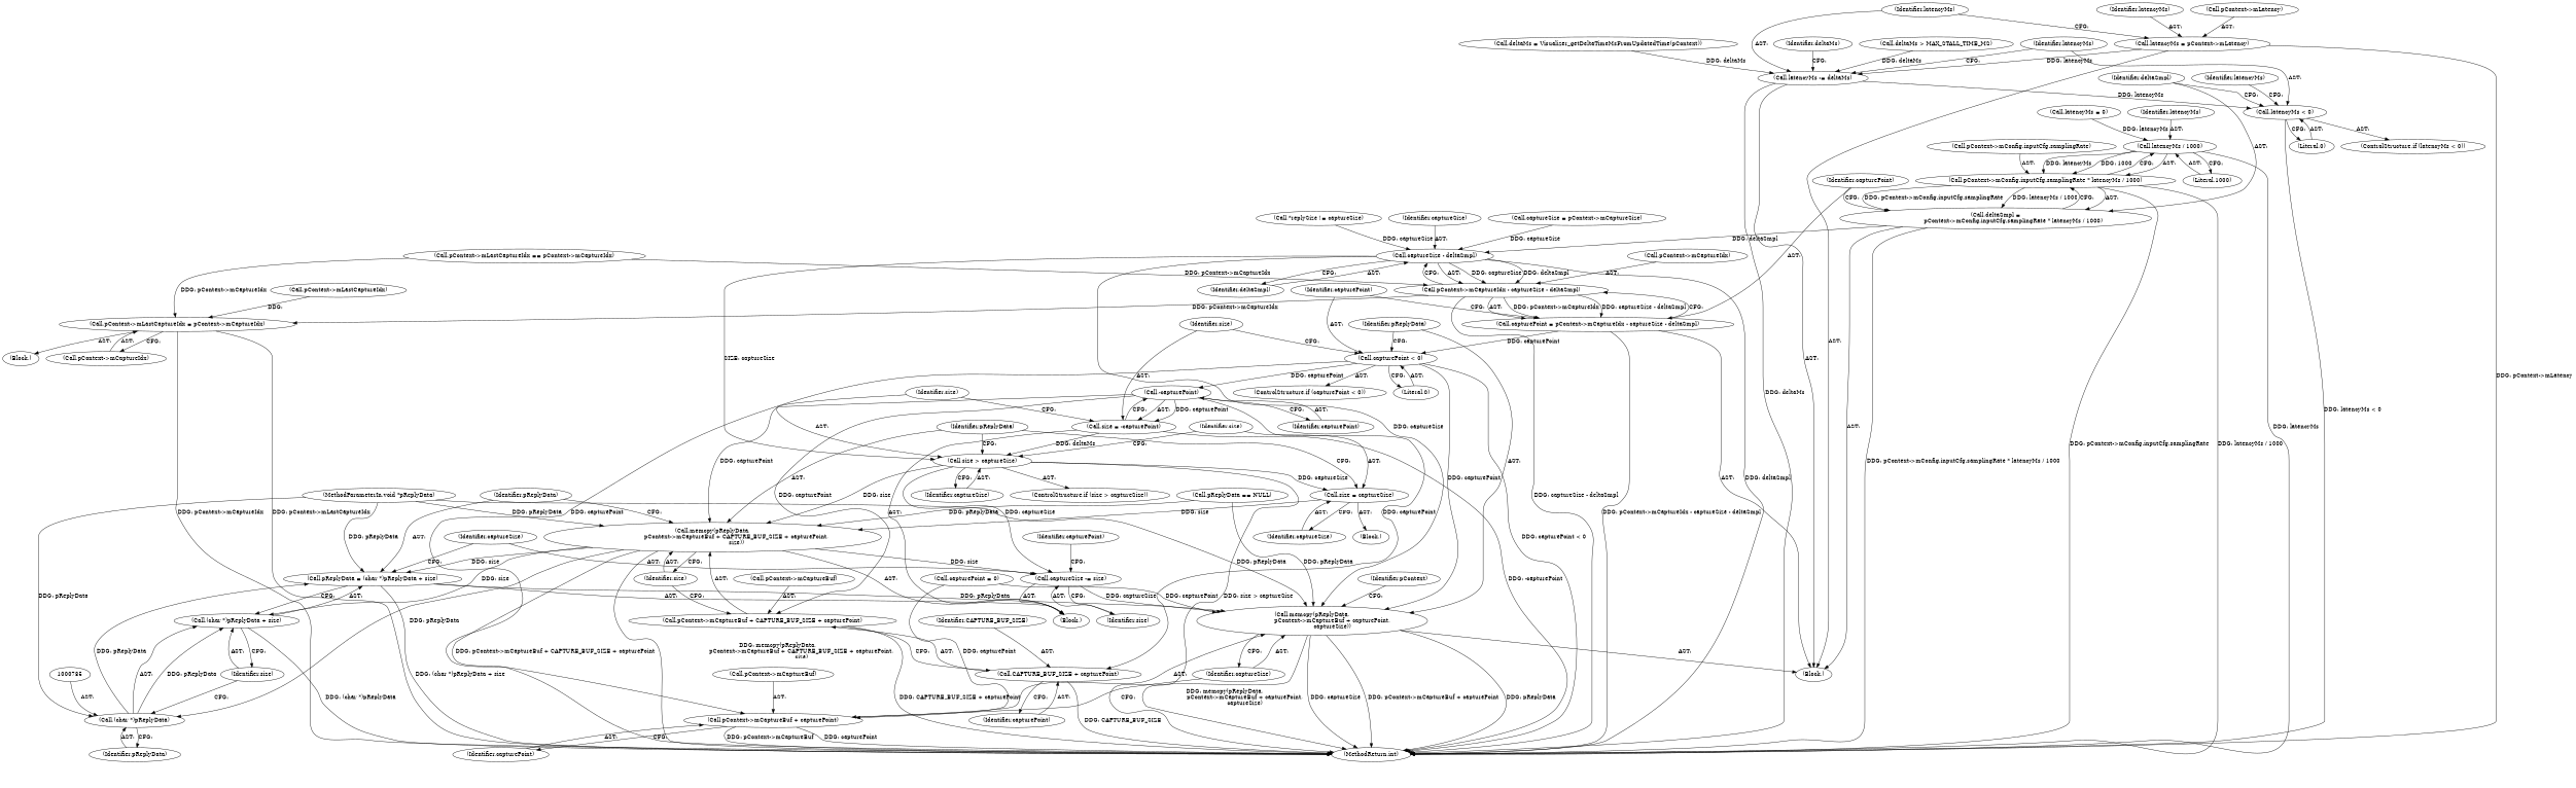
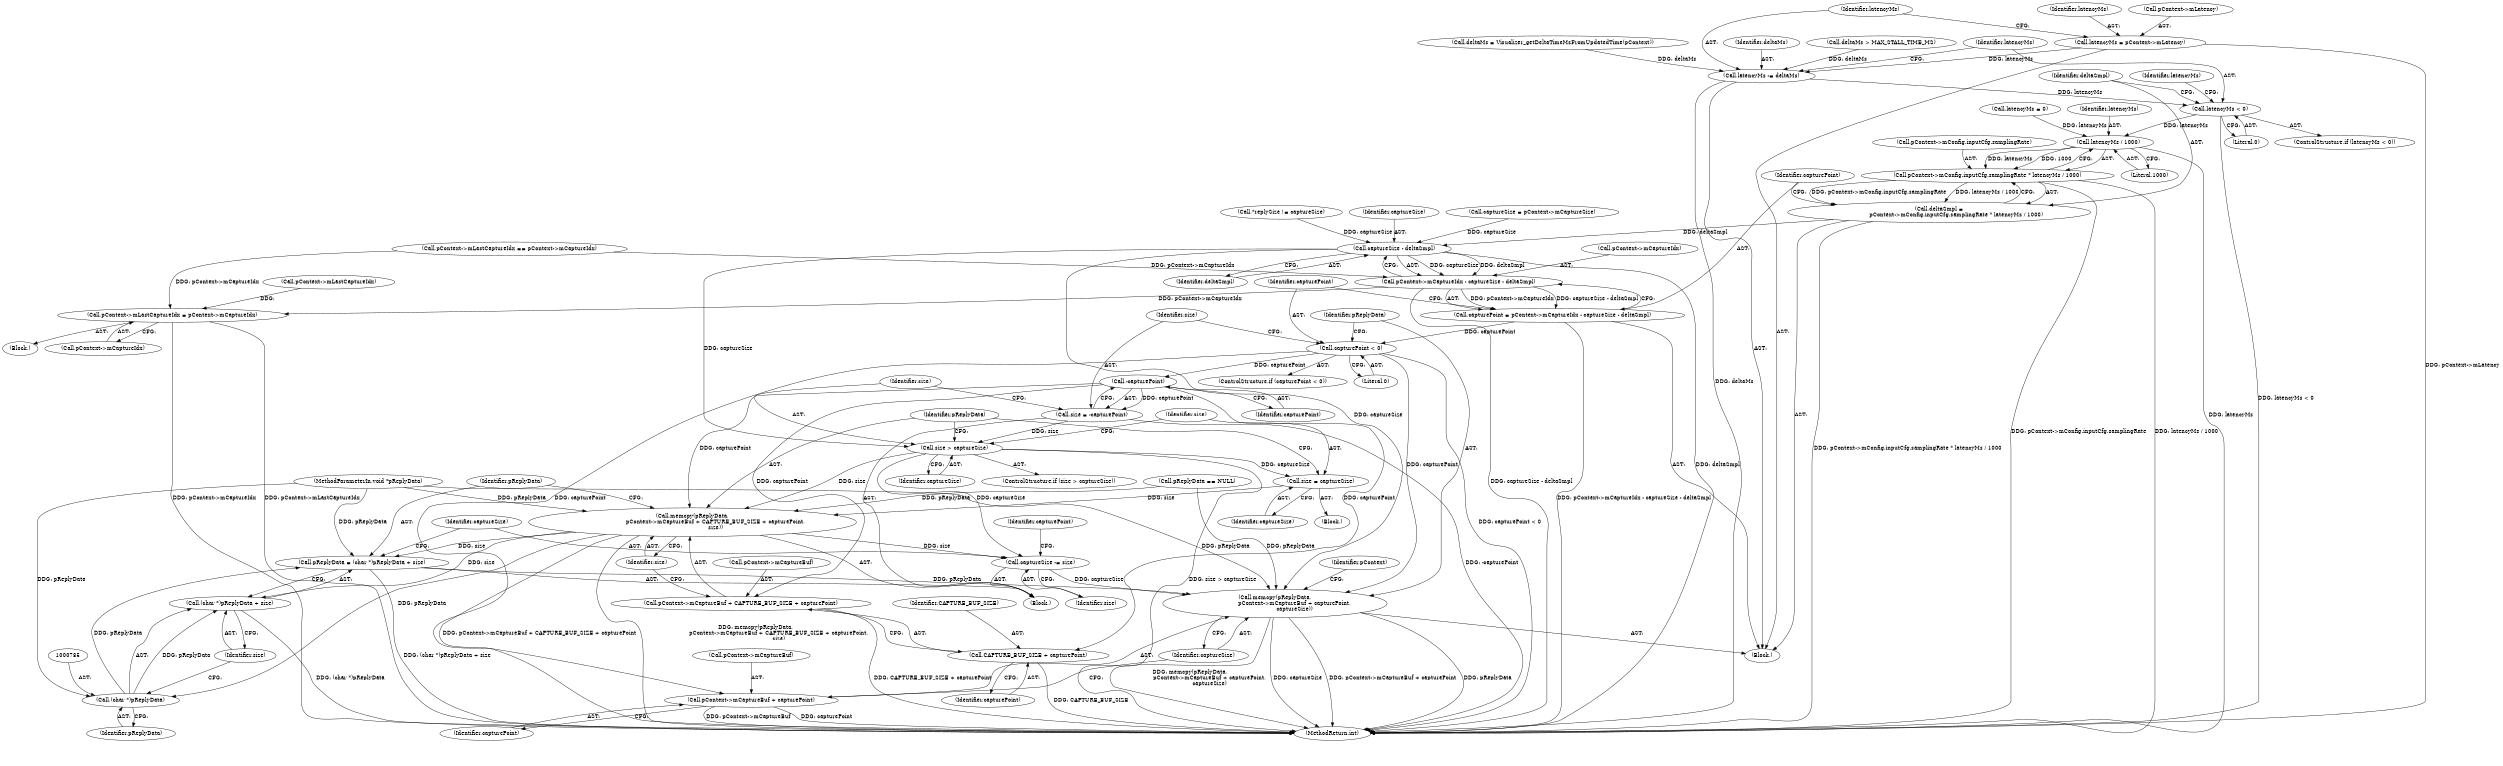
  digraph {
    n1 [label="(Call,latencyMs = pContext->mLatency)"]
    n2 [label="(Call,latencyMs -= deltaMs)"]
    n3 [label="(MethodReturn,int)"]
    n4 [label="(Block,)"]
    n5 [label="(Call,latencyMs < 0)"]
    n6 [label="(Call,pContext->mLatency)"]
    n7 [label="(Call,latencyMs / 1000)"]
    n8 [label="(ControlStructure,if (latencyMs < 0))"]
    n9 [label="(Literal,0)"]
    n10 [label="(Identifier,deltaMs)"]
    n11 [label="(Call,pContext->mConfig.inputCfg.samplingRate * latencyMs / 1000)"]
    n12 [label="(Literal,1000)"]
    n13 [label="(Call,deltaSmpl =\n                    pContext->mConfig.inputCfg.samplingRate * latencyMs / 1000)"]
    n14 [label="(Call,captureSize - deltaSmpl)"]
    n15 [label="(Call,pContext->mCaptureIdx - captureSize - deltaSmpl)"]
    n16 [label="(Call,size > captureSize)"]
    n17 [label="(Call,memcpy(pReplyData,\n                       pContext->mCaptureBuf + capturePoint,\n                       captureSize))"]
    n18 [label="(Identifier,deltaSmpl)"]
    n19 [label="(Call,capturePoint = pContext->mCaptureIdx - captureSize - deltaSmpl)"]
    n20 [label="(Call,pContext->mLastCaptureIdx = pContext->mCaptureIdx)"]
    n21 [label="(Call,memcpy(pReplyData,\n                           pContext->mCaptureBuf + CAPTURE_BUF_SIZE + capturePoint,\n                           size))"]
    n22 [label="(Call,size = captureSize)"]
    n23 [label="(Call,captureSize -= size)"]
    n24 [label="(ControlStructure,if (size > captureSize))"]
    n25 [label="(Identifier,captureSize)"]
    n26 [label="(Identifier,captureSize)"]
    n27 [label="(Call,capturePoint < 0)"]
    n28 [label="(Block,)"]
    n29 [label="(Call,pContext->mCaptureIdx)"]
    n30 [label="(Call,-capturePoint)"]
    n31 [label="(Call,pContext->mCaptureBuf + capturePoint)"]
    n32 [label="(Literal,0)"]
    n33 [label="(ControlStructure,if (capturePoint < 0))"]
    n34 [label="(Call,size = -capturePoint)"]
    n35 [label="(Call,pContext->mCaptureBuf + CAPTURE_BUF_SIZE + capturePoint)"]
    n36 [label="(Call,CAPTURE_BUF_SIZE + capturePoint)"]
    n37 [label="(Identifier,capturePoint)"]
    n38 [label="(Identifier,capturePoint)"]
    n39 [label="(Block,)"]
    n40 [label="(Call,pReplyData = (char *)pReplyData + size)"]
    n41 [label="(Call,(char *)pReplyData)"]
    n42 [label="(Call,(char *)pReplyData + size)"]
    n43 [label="(Identifier,size)"]
    n44 [label="(Identifier,capturePoint)"]
    n45 [label="(Block,)"]
    n46 [label="(Identifier,captureSize)"]
    n47 [label="(Identifier,size)"]
    n48 [label="(Identifier,pReplyData)"]
    n49 [label="(Identifier,size)"]
    n50 [label="(Identifier,size)"]
    n51 [label="(Identifier,CAPTURE_BUF_SIZE)"]
    n52 [label="(Identifier,latencyMs)"]
    n53 [label="(Identifier,latencyMs)"]
    n54 [label="(Identifier,capturePoint)"]
    n55 [label="(Call,deltaMs > MAX_STALL_TIME_MS)"]
    n56 [label="(Identifier,capturePoint)"]
    n57 [label="(Identifier,pReplyData)"]
    n58 [label="(Call,*replySize != captureSize)"]
    n59 [label="(Call,latencyMs = 0)"]
    n60 [label="(Call,pReplyData == NULL)"]
    n61 [label="(Call,deltaMs = Visualizer_getDeltaTimeMsFromUpdatedTime(pContext))"]
    n62 [label="(Identifier,captureSize)"]
    n63 [label="(Identifier,size)"]
    n64 [label="(Call,pContext->mLastCaptureIdx == pContext->mCaptureIdx)"]
    n65 [label="(Identifier,captureSize)"]
    n66 [label="(Call,pContext->mLastCaptureIdx)"]
    n67 [label="(Call,captureSize = pContext->mCaptureSize)"]
    n68 [label="(Identifier,pReplyData)"]
    n69 [label="(Call,pContext->mCaptureBuf)"]
    n70 [label="(Identifier,capturePoint)"]
    n71 [label="(Identifier,size)"]
    n72 [label="(Identifier,deltaSmpl)"]
    n73 [label="(Call,pContext->mCaptureBuf)"]
    n74 [label="(Identifier,latencyMs)"]
    n75 [label="(Identifier,pReplyData)"]
    n76 [label="(MethodParameterIn,void *pReplyData)"]
    n77 [label="(Call,pContext->mConfig.inputCfg.samplingRate)"]
    n78 [label="(Identifier,latencyMs)"]
    n79 [label="(Identifier,pContext)"]
-   n80 [label="(Call,capturePoint = 0)"]
    n81 [label="(Identifier,latencyMs)"]
    n82 [label="(Call,pContext->mCaptureIdx)"]
    1000785
    n1 -> n2 [label="DDG: latencyMs"]
    n1 -> n3 [label="DDG: pContext->mLatency"]
    n1 -> n4 [label="AST: "]
    n2 -> n3 [label="DDG: deltaMs"]
    n2 -> n4 [label="AST: "]
    n2 -> n5 [label="DDG: latencyMs"]
    n5 -> n3 [label="DDG: latencyMs < 0"]
+   n5 -> n7 [label="DDG: latencyMs"]
    n5 -> n8 [label="AST: "]
    n5 -> n9 [label="CFG: "]
    n6 -> n1 [label="AST: "]
    n7 -> n3 [label="DDG: latencyMs"]
    n7 -> n11 [label="AST: "]
    n7 -> n11 [label="DDG: latencyMs"]
    n7 -> n11 [label="DDG: 1000"]
    n7 -> n12 [label="CFG: "]
    n9 -> n5 [label="AST: "]
-   n10 -> n2 [label="CFG: "]
+   n10 -> n2 [label="AST: "]
    n11 -> n3 [label="DDG: latencyMs / 1000"]
    n11 -> n3 [label="DDG: pContext->mConfig.inputCfg.samplingRate"]
    n11 -> n7 [label="CFG: "]
    n11 -> n13 [label="AST: "]
    n11 -> n13 [label="DDG: pContext->mConfig.inputCfg.samplingRate"]
    n11 -> n13 [label="DDG: latencyMs / 1000"]
    n12 -> n7 [label="AST: "]
    n13 -> n3 [label="DDG: pContext->mConfig.inputCfg.samplingRate * latencyMs / 1000"]
    n13 -> n4 [label="AST: "]
    n13 -> n11 [label="CFG: "]
    n13 -> n14 [label="DDG: deltaSmpl"]
    n14 -> n3 [label="DDG: deltaSmpl"]
    n14 -> n15 [label="AST: "]
    n14 -> n15 [label="DDG: captureSize"]
    n14 -> n15 [label="DDG: deltaSmpl"]
-   n14 -> n16 [label="SIZE: captureSize"]
+   n14 -> n16 [label="DDG: captureSize"]
    n14 -> n17 [label="DDG: captureSize"]
    n14 -> n18 [label="CFG: "]
    n15 -> n3 [label="DDG: captureSize - deltaSmpl"]
    n15 -> n14 [label="CFG: "]
    n15 -> n19 [label="AST: "]
    n15 -> n19 [label="DDG: pContext->mCaptureIdx"]
    n15 -> n19 [label="DDG: captureSize - deltaSmpl"]
    n15 -> n20 [label="DDG: pContext->mCaptureIdx"]
    n16 -> n3 [label="DDG: size > captureSize"]
    n16 -> n21 [label="DDG: size"]
    n16 -> n22 [label="DDG: captureSize"]
    n16 -> n23 [label="DDG: captureSize"]
    n16 -> n24 [label="AST: "]
    n16 -> n25 [label="CFG: "]
    n17 -> n3 [label="DDG: pContext->mCaptureBuf + capturePoint"]
    n17 -> n3 [label="DDG: pReplyData"]
    n17 -> n3 [label="DDG: memcpy(pReplyData,\n                       pContext->mCaptureBuf + capturePoint,\n                       captureSize)"]
    n17 -> n3 [label="DDG: captureSize"]
    n17 -> n4 [label="AST: "]
    n17 -> n26 [label="CFG: "]
    n18 -> n14 [label="AST: "]
    n19 -> n3 [label="DDG: pContext->mCaptureIdx - captureSize - deltaSmpl"]
    n19 -> n4 [label="AST: "]
    n19 -> n15 [label="CFG: "]
    n19 -> n27 [label="DDG: capturePoint"]
    n20 -> n3 [label="DDG: pContext->mLastCaptureIdx"]
    n20 -> n3 [label="DDG: pContext->mCaptureIdx"]
    n20 -> n28 [label="AST: "]
    n20 -> n29 [label="CFG: "]
    n21 -> n3 [label="DDG: pContext->mCaptureBuf + CAPTURE_BUF_SIZE + capturePoint"]
    n21 -> n3 [label="DDG: memcpy(pReplyData,\n                           pContext->mCaptureBuf + CAPTURE_BUF_SIZE + capturePoint,\n                           size)"]
    n21 -> n23 [label="DDG: size"]
    n21 -> n39 [label="AST: "]
    n21 -> n40 [label="DDG: size"]
    n21 -> n41 [label="DDG: pReplyData"]
    n21 -> n42 [label="DDG: size"]
    n21 -> n43 [label="CFG: "]
    n22 -> n21 [label="DDG: size"]
    n22 -> n45 [label="AST: "]
    n22 -> n46 [label="CFG: "]
    n23 -> n17 [label="DDG: captureSize"]
    n23 -> n39 [label="AST: "]
    n23 -> n47 [label="CFG: "]
    n25 -> n16 [label="AST: "]
    n26 -> n17 [label="AST: "]
    n26 -> n31 [label="CFG: "]
    n27 -> n3 [label="DDG: capturePoint < 0"]
    n27 -> n17 [label="DDG: capturePoint"]
    n27 -> n30 [label="DDG: capturePoint"]
    n27 -> n31 [label="DDG: capturePoint"]
    n27 -> n32 [label="CFG: "]
    n27 -> n33 [label="AST: "]
    n29 -> n20 [label="AST: "]
    n30 -> n21 [label="DDG: capturePoint"]
    n30 -> n34 [label="AST: "]
    n30 -> n34 [label="DDG: capturePoint"]
    n30 -> n35 [label="DDG: capturePoint"]
    n30 -> n36 [label="DDG: capturePoint"]
    n30 -> n37 [label="CFG: "]
    n31 -> n3 [label="DDG: capturePoint"]
    n31 -> n3 [label="DDG: pContext->mCaptureBuf"]
    n31 -> n17 [label="AST: "]
    n31 -> n38 [label="CFG: "]
    n32 -> n27 [label="AST: "]
    n34 -> n3 [label="DDG: -capturePoint"]
-   n34 -> n16 [label="DDG: deltaMs"]
+   n34 -> n16 [label="DDG: size"]
    n34 -> n30 [label="CFG: "]
    n34 -> n39 [label="AST: "]
    n35 -> n3 [label="DDG: CAPTURE_BUF_SIZE + capturePoint"]
    n35 -> n21 [label="AST: "]
    n35 -> n36 [label="CFG: "]
    n36 -> n3 [label="DDG: CAPTURE_BUF_SIZE"]
    n36 -> n35 [label="AST: "]
    n36 -> n44 [label="CFG: "]
    n37 -> n30 [label="AST: "]
    n38 -> n31 [label="AST: "]
    n40 -> n3 [label="DDG: (char *)pReplyData + size"]
    n40 -> n17 [label="DDG: pReplyData"]
    n40 -> n39 [label="AST: "]
    n40 -> n42 [label="CFG: "]
    n41 -> n40 [label="DDG: pReplyData"]
    n41 -> n42 [label="AST: "]
    n41 -> n42 [label="DDG: pReplyData"]
    n41 -> n48 [label="CFG: "]
    n42 -> n3 [label="DDG: (char *)pReplyData"]
    n42 -> n40 [label="AST: "]
    n42 -> n49 [label="CFG: "]
    n43 -> n21 [label="AST: "]
    n43 -> n35 [label="CFG: "]
    n44 -> n36 [label="AST: "]
    n46 -> n22 [label="AST: "]
    n47 -> n23 [label="AST: "]
    n48 -> n41 [label="AST: "]
    n49 -> n41 [label="CFG: "]
    n49 -> n42 [label="AST: "]
    n50 -> n16 [label="CFG: "]
    n50 -> n22 [label="AST: "]
    n51 -> n36 [label="AST: "]
    n52 -> n7 [label="AST: "]
    n53 -> n1 [label="CFG: "]
    n53 -> n2 [label="AST: "]
    n54 -> n23 [label="CFG: "]
    n55 -> n2 [label="DDG: deltaMs"]
    n56 -> n13 [label="CFG: "]
    n56 -> n19 [label="AST: "]
    n57 -> n16 [label="CFG: "]
    n57 -> n21 [label="AST: "]
    n57 -> n22 [label="CFG: "]
    n58 -> n14 [label="DDG: captureSize"]
    n59 -> n7 [label="DDG: latencyMs"]
    n60 -> n17 [label="DDG: pReplyData"]
    n60 -> n21 [label="DDG: pReplyData"]
    n61 -> n2 [label="DDG: deltaMs"]
    n62 -> n14 [label="AST: "]
    n63 -> n16 [label="AST: "]
    n63 -> n34 [label="CFG: "]
    n64 -> n15 [label="DDG: pContext->mCaptureIdx"]
    n64 -> n20 [label="DDG: pContext->mCaptureIdx"]
    n65 -> n23 [label="AST: "]
    n65 -> n40 [label="CFG: "]
    n66 -> n20 [label="DDG: "]
    n67 -> n14 [label="DDG: captureSize"]
    n68 -> n17 [label="AST: "]
    n68 -> n27 [label="CFG: "]
    n69 -> n31 [label="AST: "]
    n70 -> n19 [label="CFG: "]
    n70 -> n27 [label="AST: "]
    n71 -> n27 [label="CFG: "]
    n71 -> n34 [label="AST: "]
    n72 -> n5 [label="CFG: "]
    n72 -> n13 [label="AST: "]
    n73 -> n35 [label="AST: "]
    n74 -> n1 [label="AST: "]
    n75 -> n21 [label="CFG: "]
    n75 -> n40 [label="AST: "]
    n76 -> n17 [label="DDG: pReplyData"]
    n76 -> n21 [label="DDG: pReplyData"]
    n76 -> n40 [label="DDG: pReplyData"]
    n76 -> n41 [label="DDG: pReplyData"]
    n77 -> n11 [label="AST: "]
    n78 -> n2 [label="CFG: "]
    n78 -> n5 [label="AST: "]
    n79 -> n17 [label="CFG: "]
-   n80 -> n17 [label="DDG: capturePoint"]
-   n80 -> n31 [label="DDG: capturePoint"]
    n81 -> n5 [label="CFG: "]
    n82 -> n15 [label="AST: "]
    1000785 -> n41 [label="AST: "]
  }
